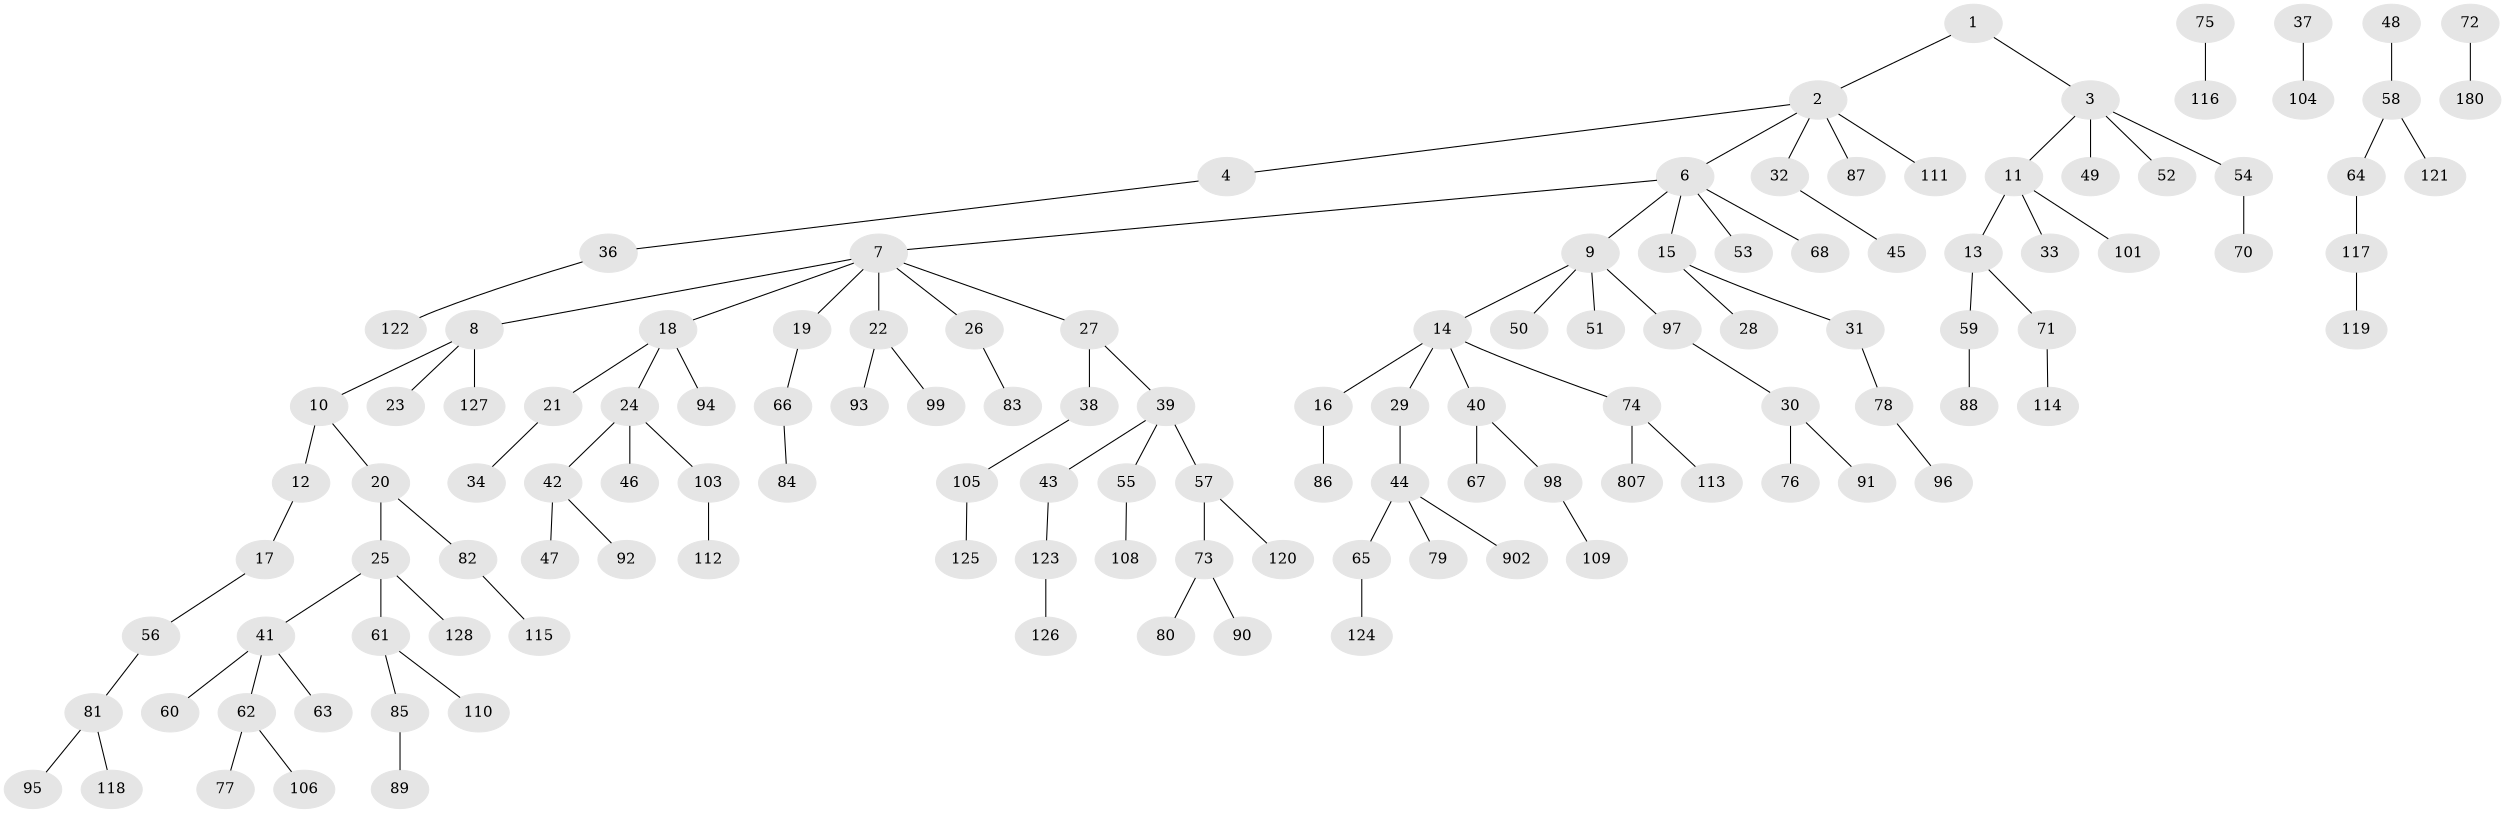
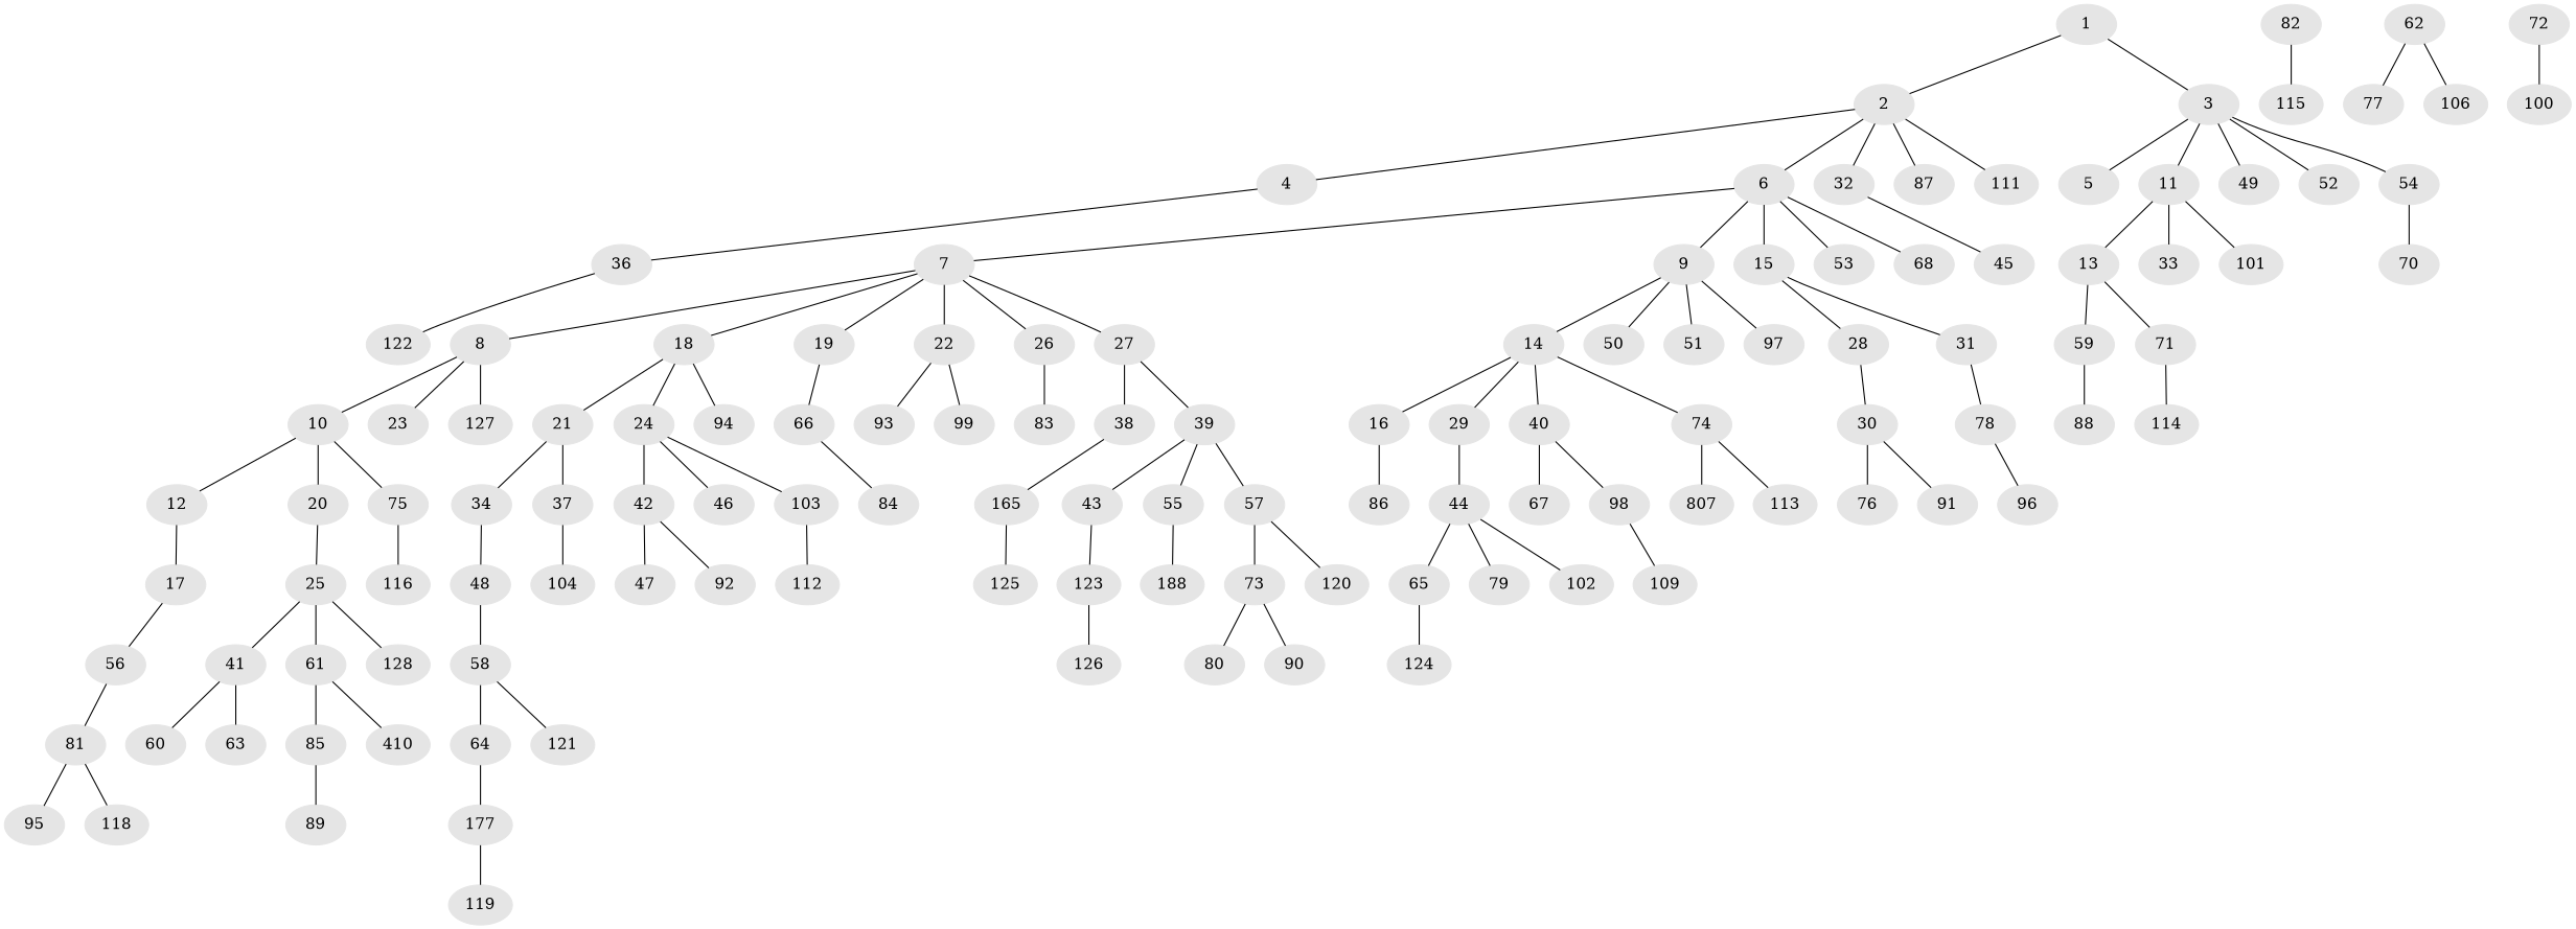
  graph {
    node [color=gray90 style=filled]
    1
    2
    3
    4
    6
    32
    87
    111
+   5
    11
    49
    52
    54
    36
    7
    9
    15
    53
    68
    45
    13
    33
    101
    70
    122
    8
    18
    19
    22
    26
    27
    14
    50
    51
    97
    28
    31
    10
    23
    127
    21
    24
    94
    66
    93
    99
    83
    38
    39
    12
    20
    75
    16
    29
    40
    74
    17
    25
    82
    116
    59
    71
    56
    88
    114
    86
    44
    67
    98
    n70 [label=807]
    113
    30
    78
    81
    34
    37
    42
    46
    103
    84
    41
    61
    128
    115
    48
    104
    47
    92
    112
    60
    62
    63
    85
-   110
-   105
+   110 [label=410]
+   105 [label=165]
    43
    55
    57
    76
    91
    72
-   100 [label=180]
+   100
    65
    79
-   102 [label=902]
+   102
    96
    58
    125
    123
-   108
+   108 [label=188]
    73
    120
    109
    77
    106
    126
    124
    64
    121
    95
    118
    80
    90
-   117
+   117 [label=177]
    89
    119
    1 -- 2
    1 -- 3
    2 -- 4
    2 -- 6
    2 -- 32
    2 -- 87
    2 -- 111
+   3 -- 5
    3 -- 11
    3 -- 49
    3 -- 52
    3 -- 54
    4 -- 36
    6 -- 7
    6 -- 9
    6 -- 15
    6 -- 53
    6 -- 68
    32 -- 45
    11 -- 13
    11 -- 33
    11 -- 101
    54 -- 70
    36 -- 122
    7 -- 8
    7 -- 18
    7 -- 19
    7 -- 22
    7 -- 26
    7 -- 27
    9 -- 14
    9 -- 50
    9 -- 51
    9 -- 97
    15 -- 28
    15 -- 31
    13 -- 59
    13 -- 71
    8 -- 10
    8 -- 23
    8 -- 127
    18 -- 21
    18 -- 24
    18 -- 94
    19 -- 66
    22 -- 93
    22 -- 99
    26 -- 83
    27 -- 38
    27 -- 39
    14 -- 16
    14 -- 29
    14 -- 40
    14 -- 74
-   97 -- 30
+   28 -- 30
    31 -- 78
    10 -- 12
    10 -- 20
+   10 -- 75
    21 -- 34
+   21 -- 37
    24 -- 42
    24 -- 46
    24 -- 103
    66 -- 84
    38 -- 105
    39 -- 43
    39 -- 55
    39 -- 57
    12 -- 17
    20 -- 25
-   20 -- 82
    75 -- 116
    16 -- 86
    29 -- 44
    40 -- 67
    40 -- 98
    74 -- n70
    74 -- 113
    17 -- 56
    25 -- 41
    25 -- 61
    25 -- 128
    82 -- 115
    59 -- 88
    71 -- 114
    56 -- 81
    44 -- 65
    44 -- 79
    44 -- 102
    98 -- 109
    30 -- 76
    30 -- 91
    78 -- 96
    81 -- 95
    81 -- 118
+   34 -- 48
    37 -- 104
    42 -- 47
    42 -- 92
    103 -- 112
    41 -- 60
-   41 -- 62
    41 -- 63
    61 -- 85
    61 -- 110
    48 -- 58
    62 -- 77
    62 -- 106
    85 -- 89
    105 -- 125
    43 -- 123
    55 -- 108
    57 -- 73
    57 -- 120
    72 -- 100
    65 -- 124
    58 -- 64
    58 -- 121
    123 -- 126
    73 -- 80
    73 -- 90
    64 -- 117
    117 -- 119
  }
